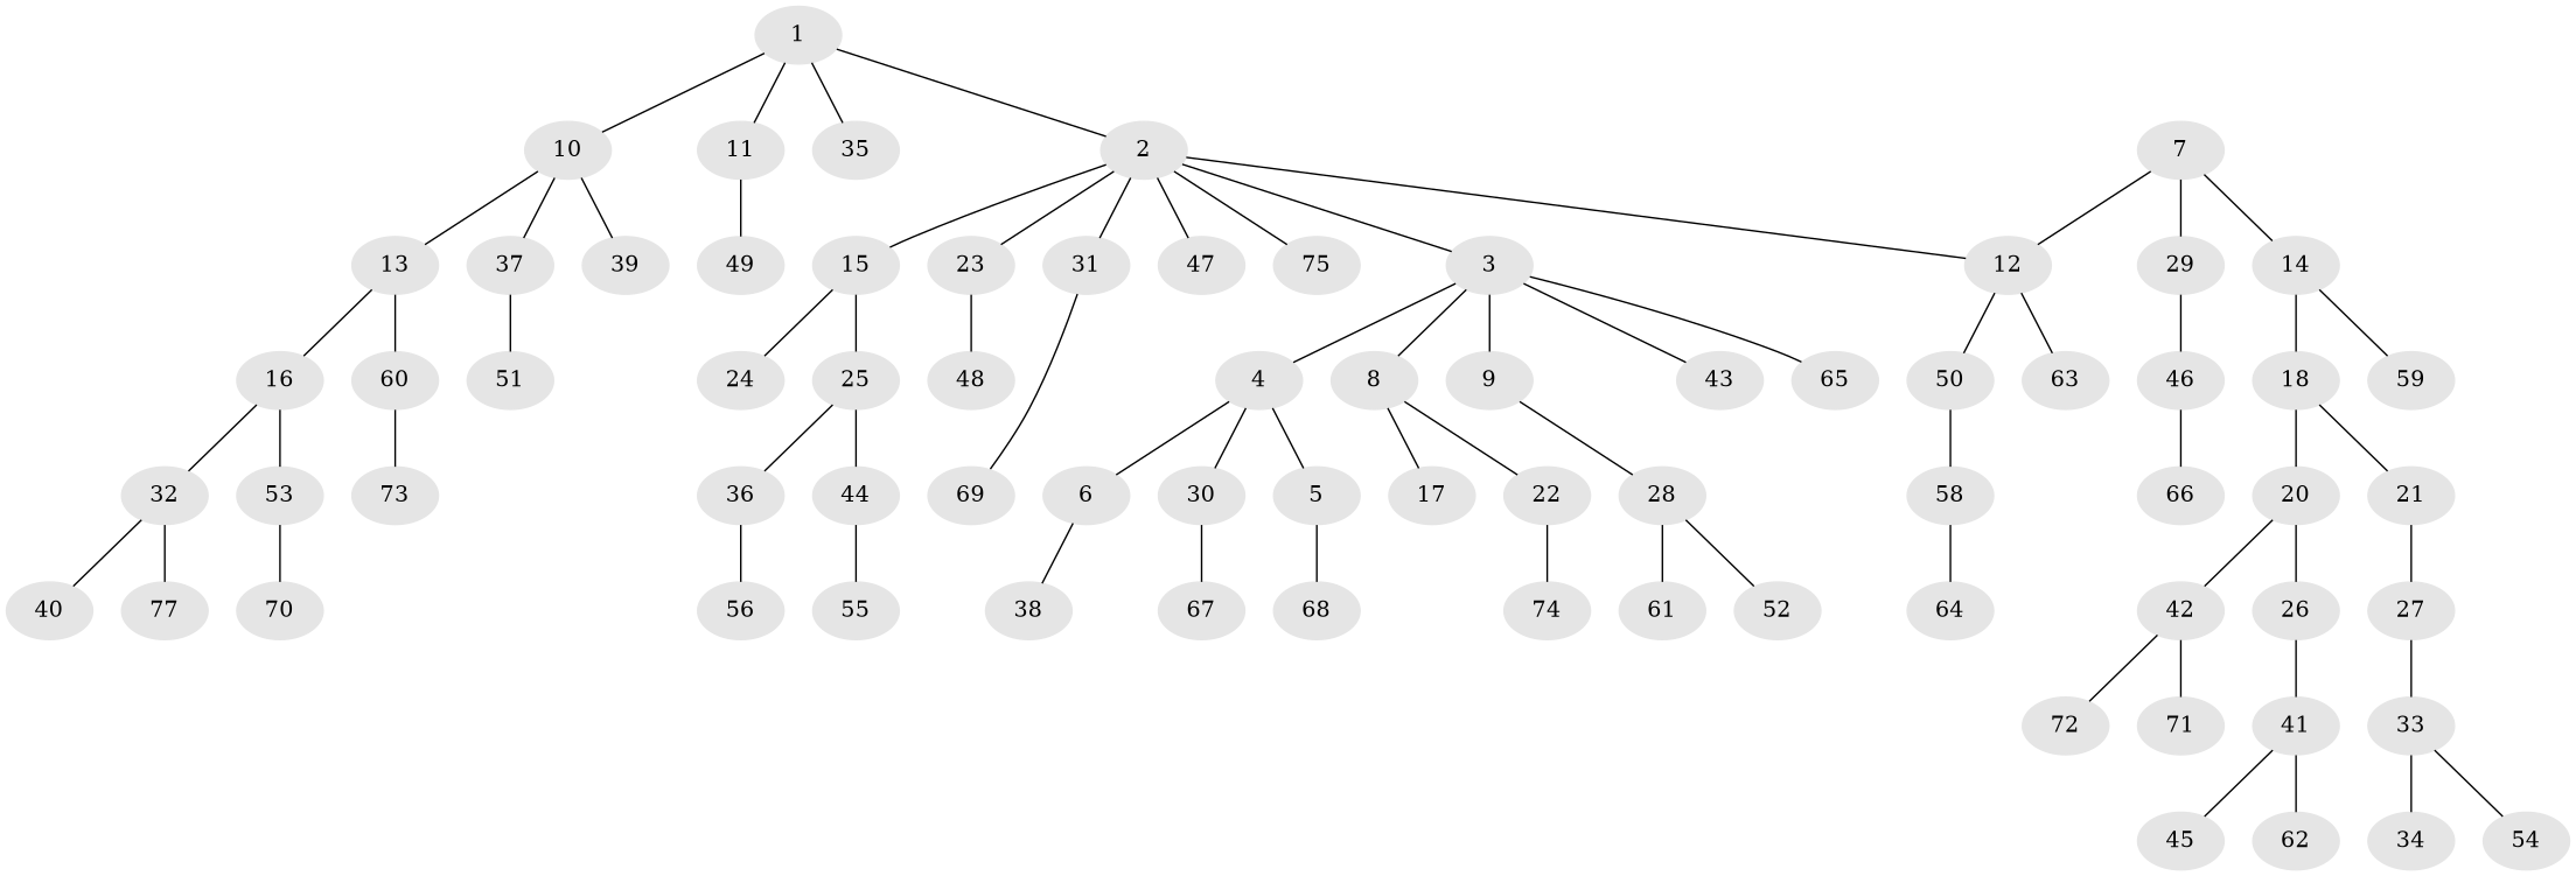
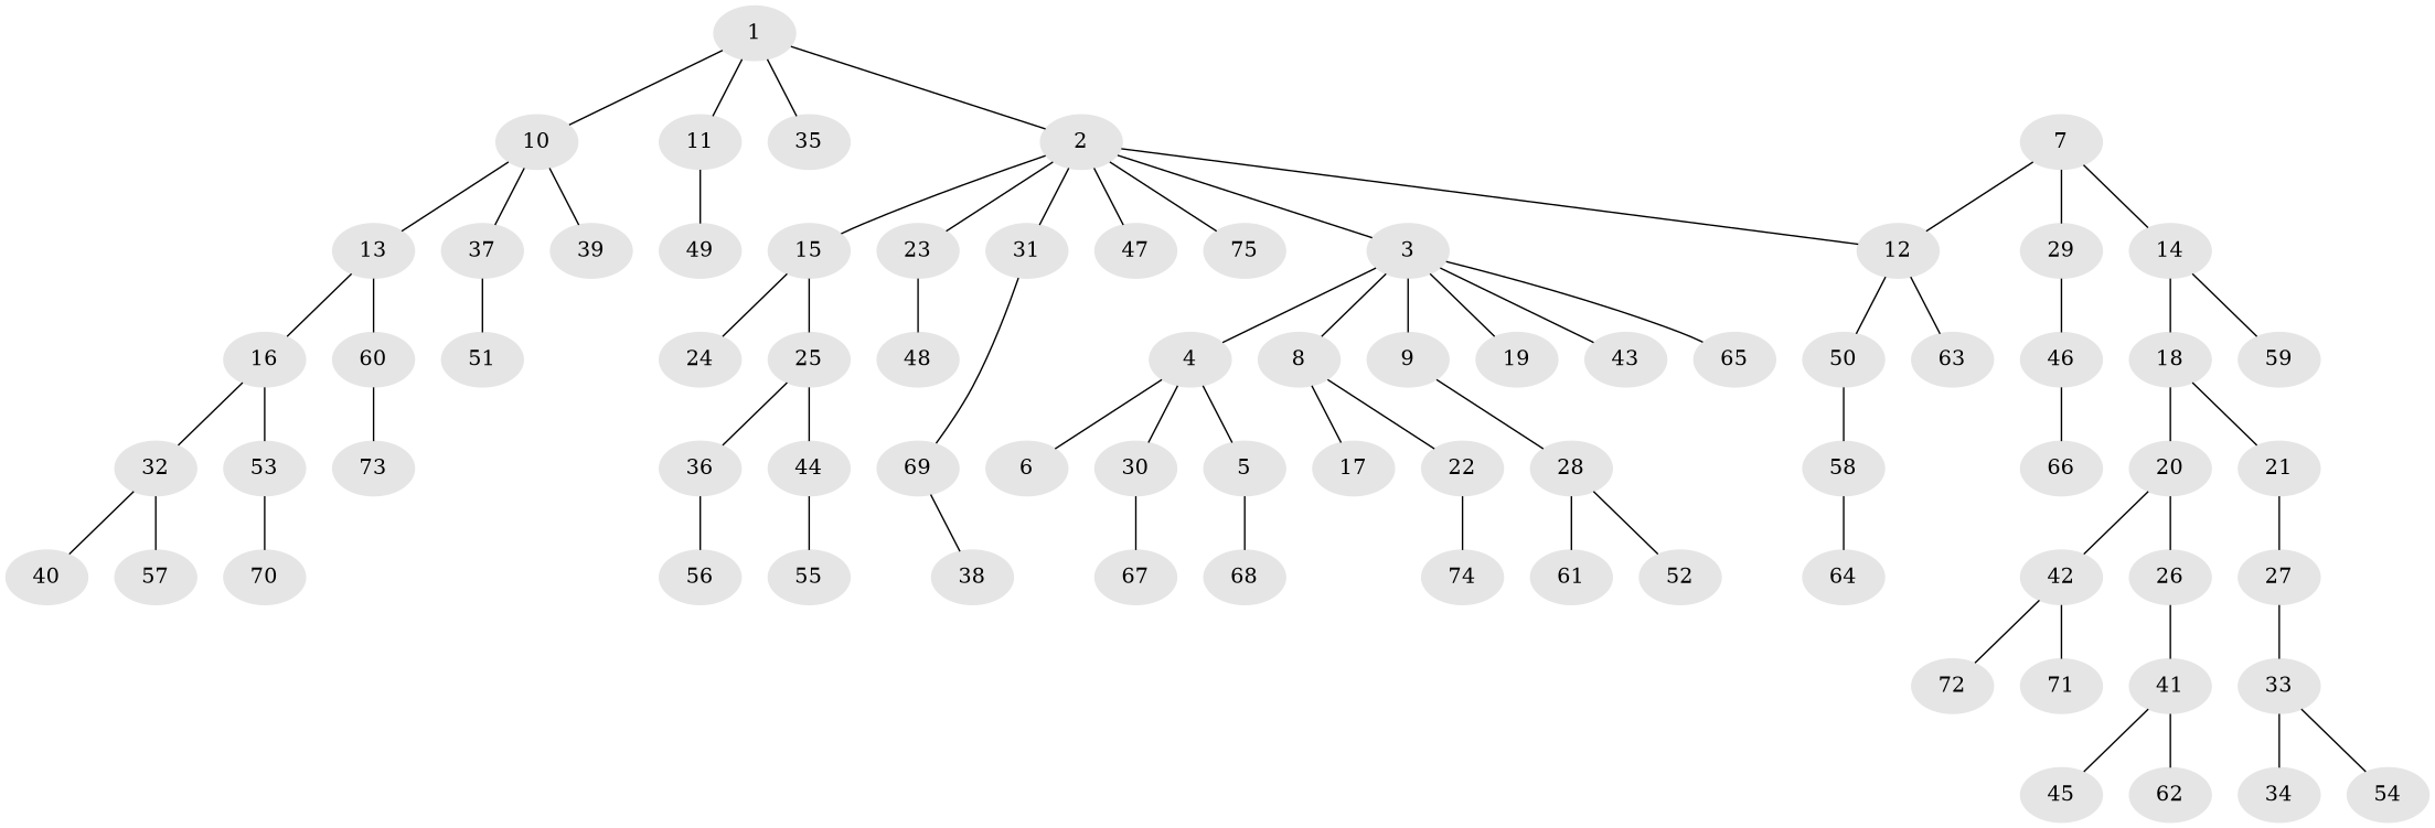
  graph {
    node [color=gray90 style=filled]
    1
    2
    10
    11
    35
    3
    15
    23
    31
    47
    75
    12
    13
    37
    39
    49
    4
    8
    9
+   19
    43
    65
    7
    14
    29
    24
    25
    48
    69
    5
    6
    30
    17
    22
    28
    68
    38
    67
    50
    63
    18
    59
    46
    74
    52
    61
    16
    60
    51
    58
    32
    53
    73
    20
    21
    36
    44
    40
-   57 [label=77]
+   57
    70
    26
    42
    27
    41
    71
    72
    33
    56
    55
    45
    62
    34
    54
    66
    64
    1 -- 2
    1 -- 10
    1 -- 11
    1 -- 35
    2 -- 3
    2 -- 15
    2 -- 23
    2 -- 31
    2 -- 47
    2 -- 75
    2 -- 12
    10 -- 13
    10 -- 37
    10 -- 39
    11 -- 49
    3 -- 4
    3 -- 8
    3 -- 9
+   3 -- 19
    3 -- 43
    3 -- 65
    15 -- 24
    15 -- 25
    23 -- 48
    31 -- 69
    12 -- 50
    12 -- 63
    13 -- 16
    13 -- 60
    37 -- 51
    4 -- 5
    4 -- 6
    4 -- 30
    8 -- 17
    8 -- 22
    9 -- 28
    7 -- 12
    7 -- 14
    7 -- 29
    14 -- 18
    14 -- 59
    29 -- 46
    25 -- 36
    25 -- 44
    5 -- 68
-   6 -- 38
+   69 -- 38
    30 -- 67
    22 -- 74
    28 -- 52
    28 -- 61
    50 -- 58
    18 -- 20
    18 -- 21
    46 -- 66
    16 -- 32
    16 -- 53
    60 -- 73
    58 -- 64
    32 -- 40
    32 -- 57
    53 -- 70
    20 -- 26
    20 -- 42
    21 -- 27
    36 -- 56
    44 -- 55
    26 -- 41
    42 -- 71
    42 -- 72
    27 -- 33
    41 -- 45
    41 -- 62
    33 -- 34
    33 -- 54
  }
